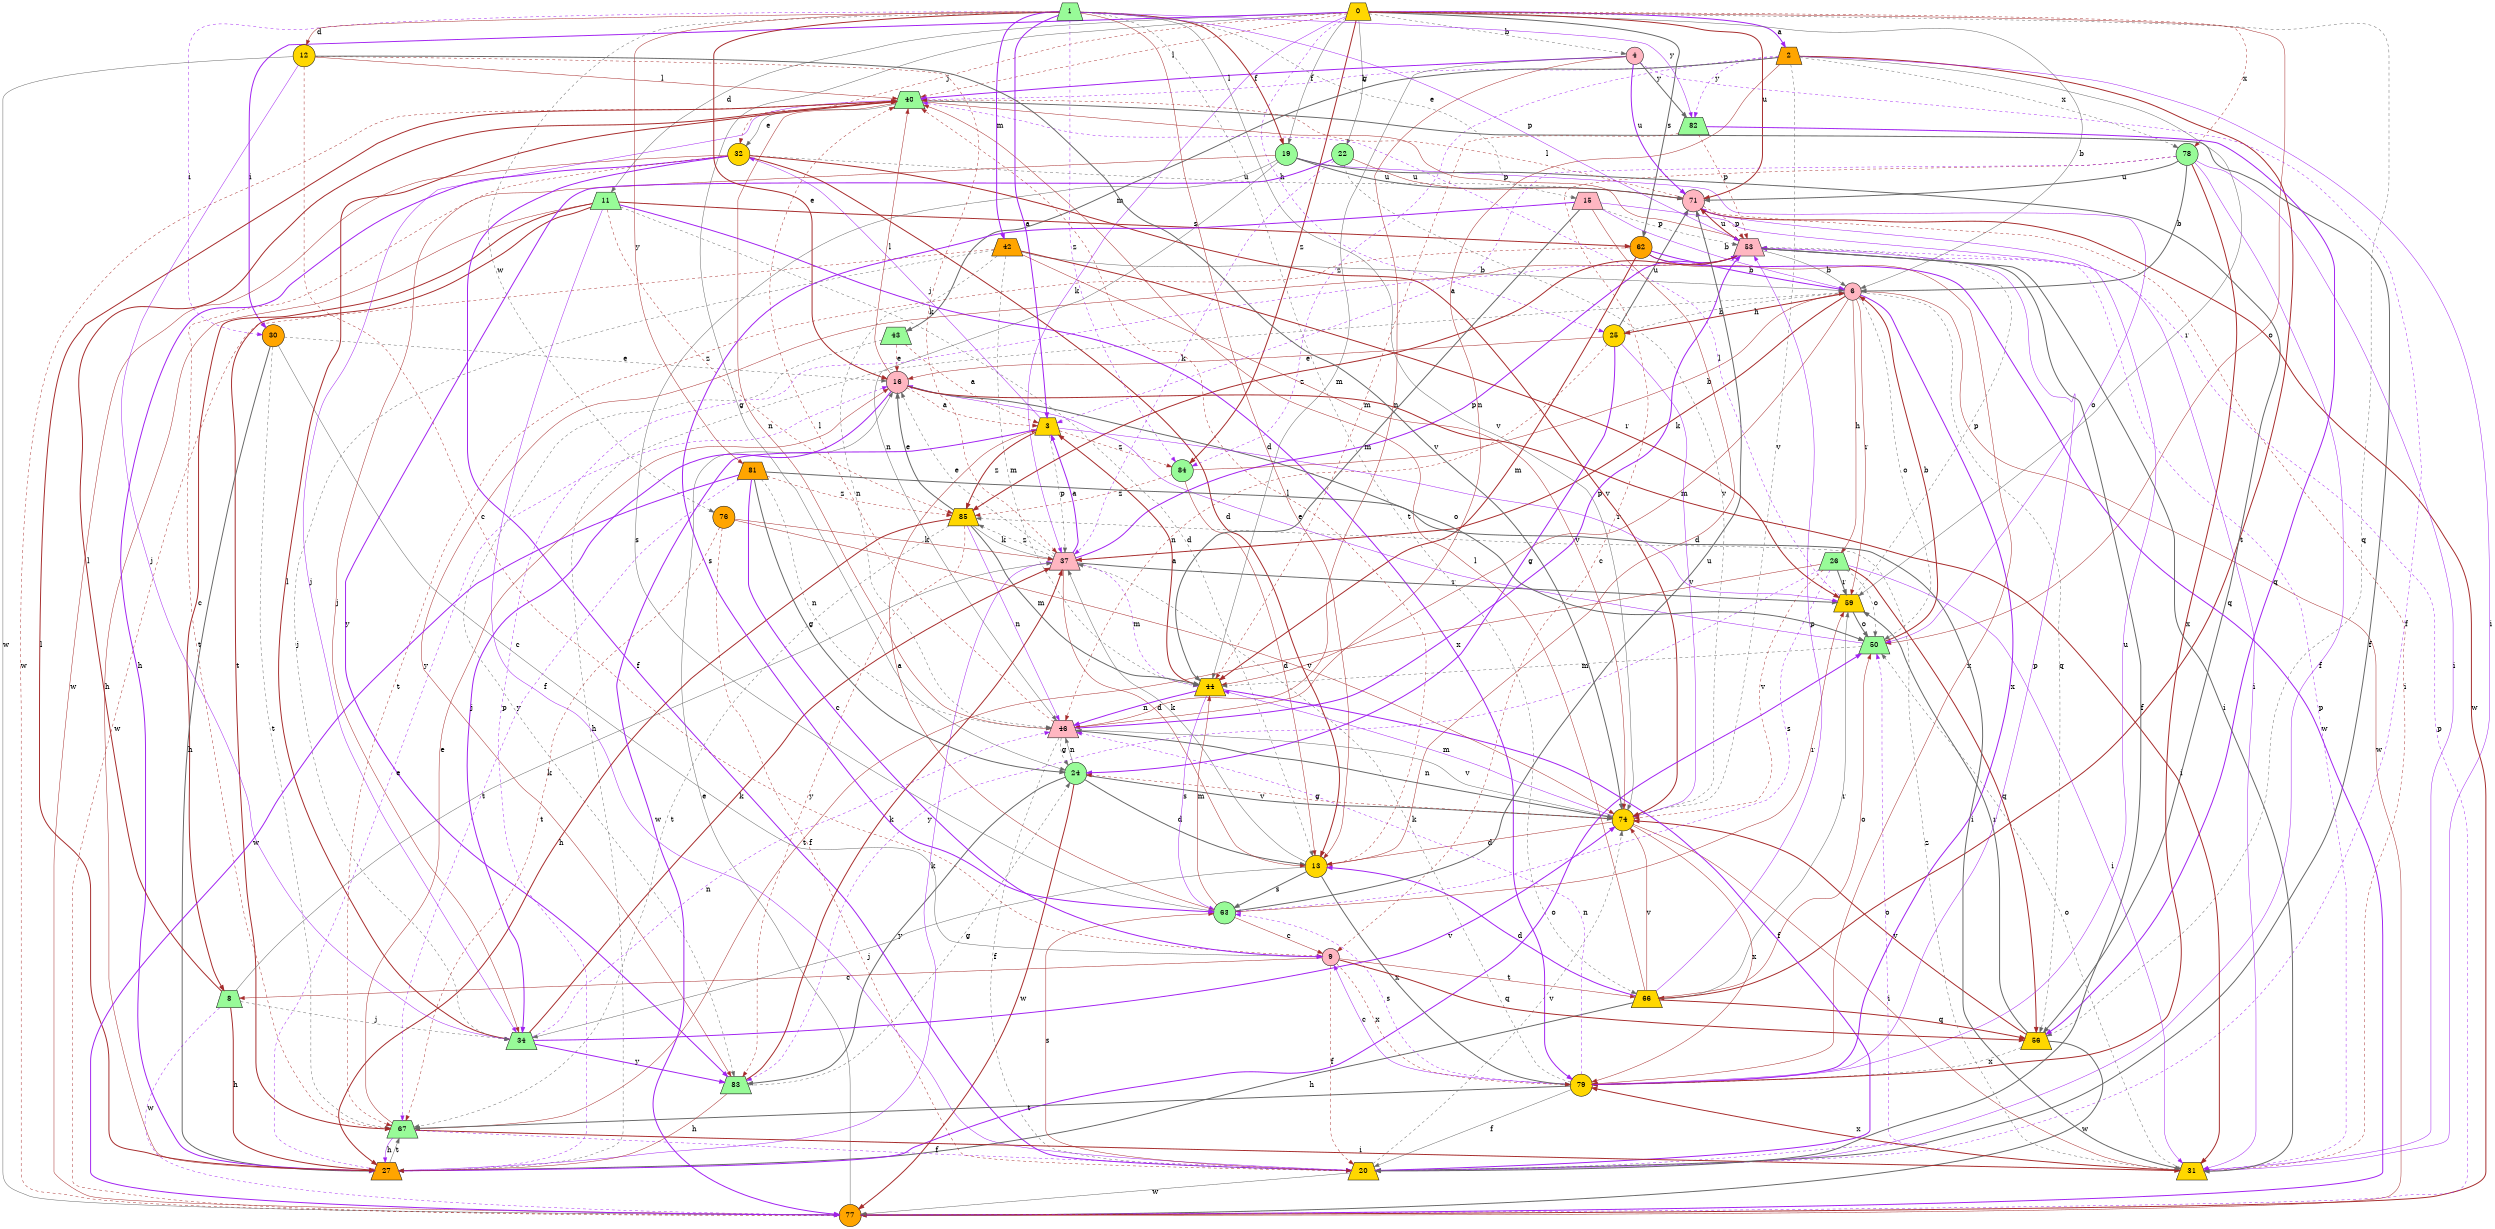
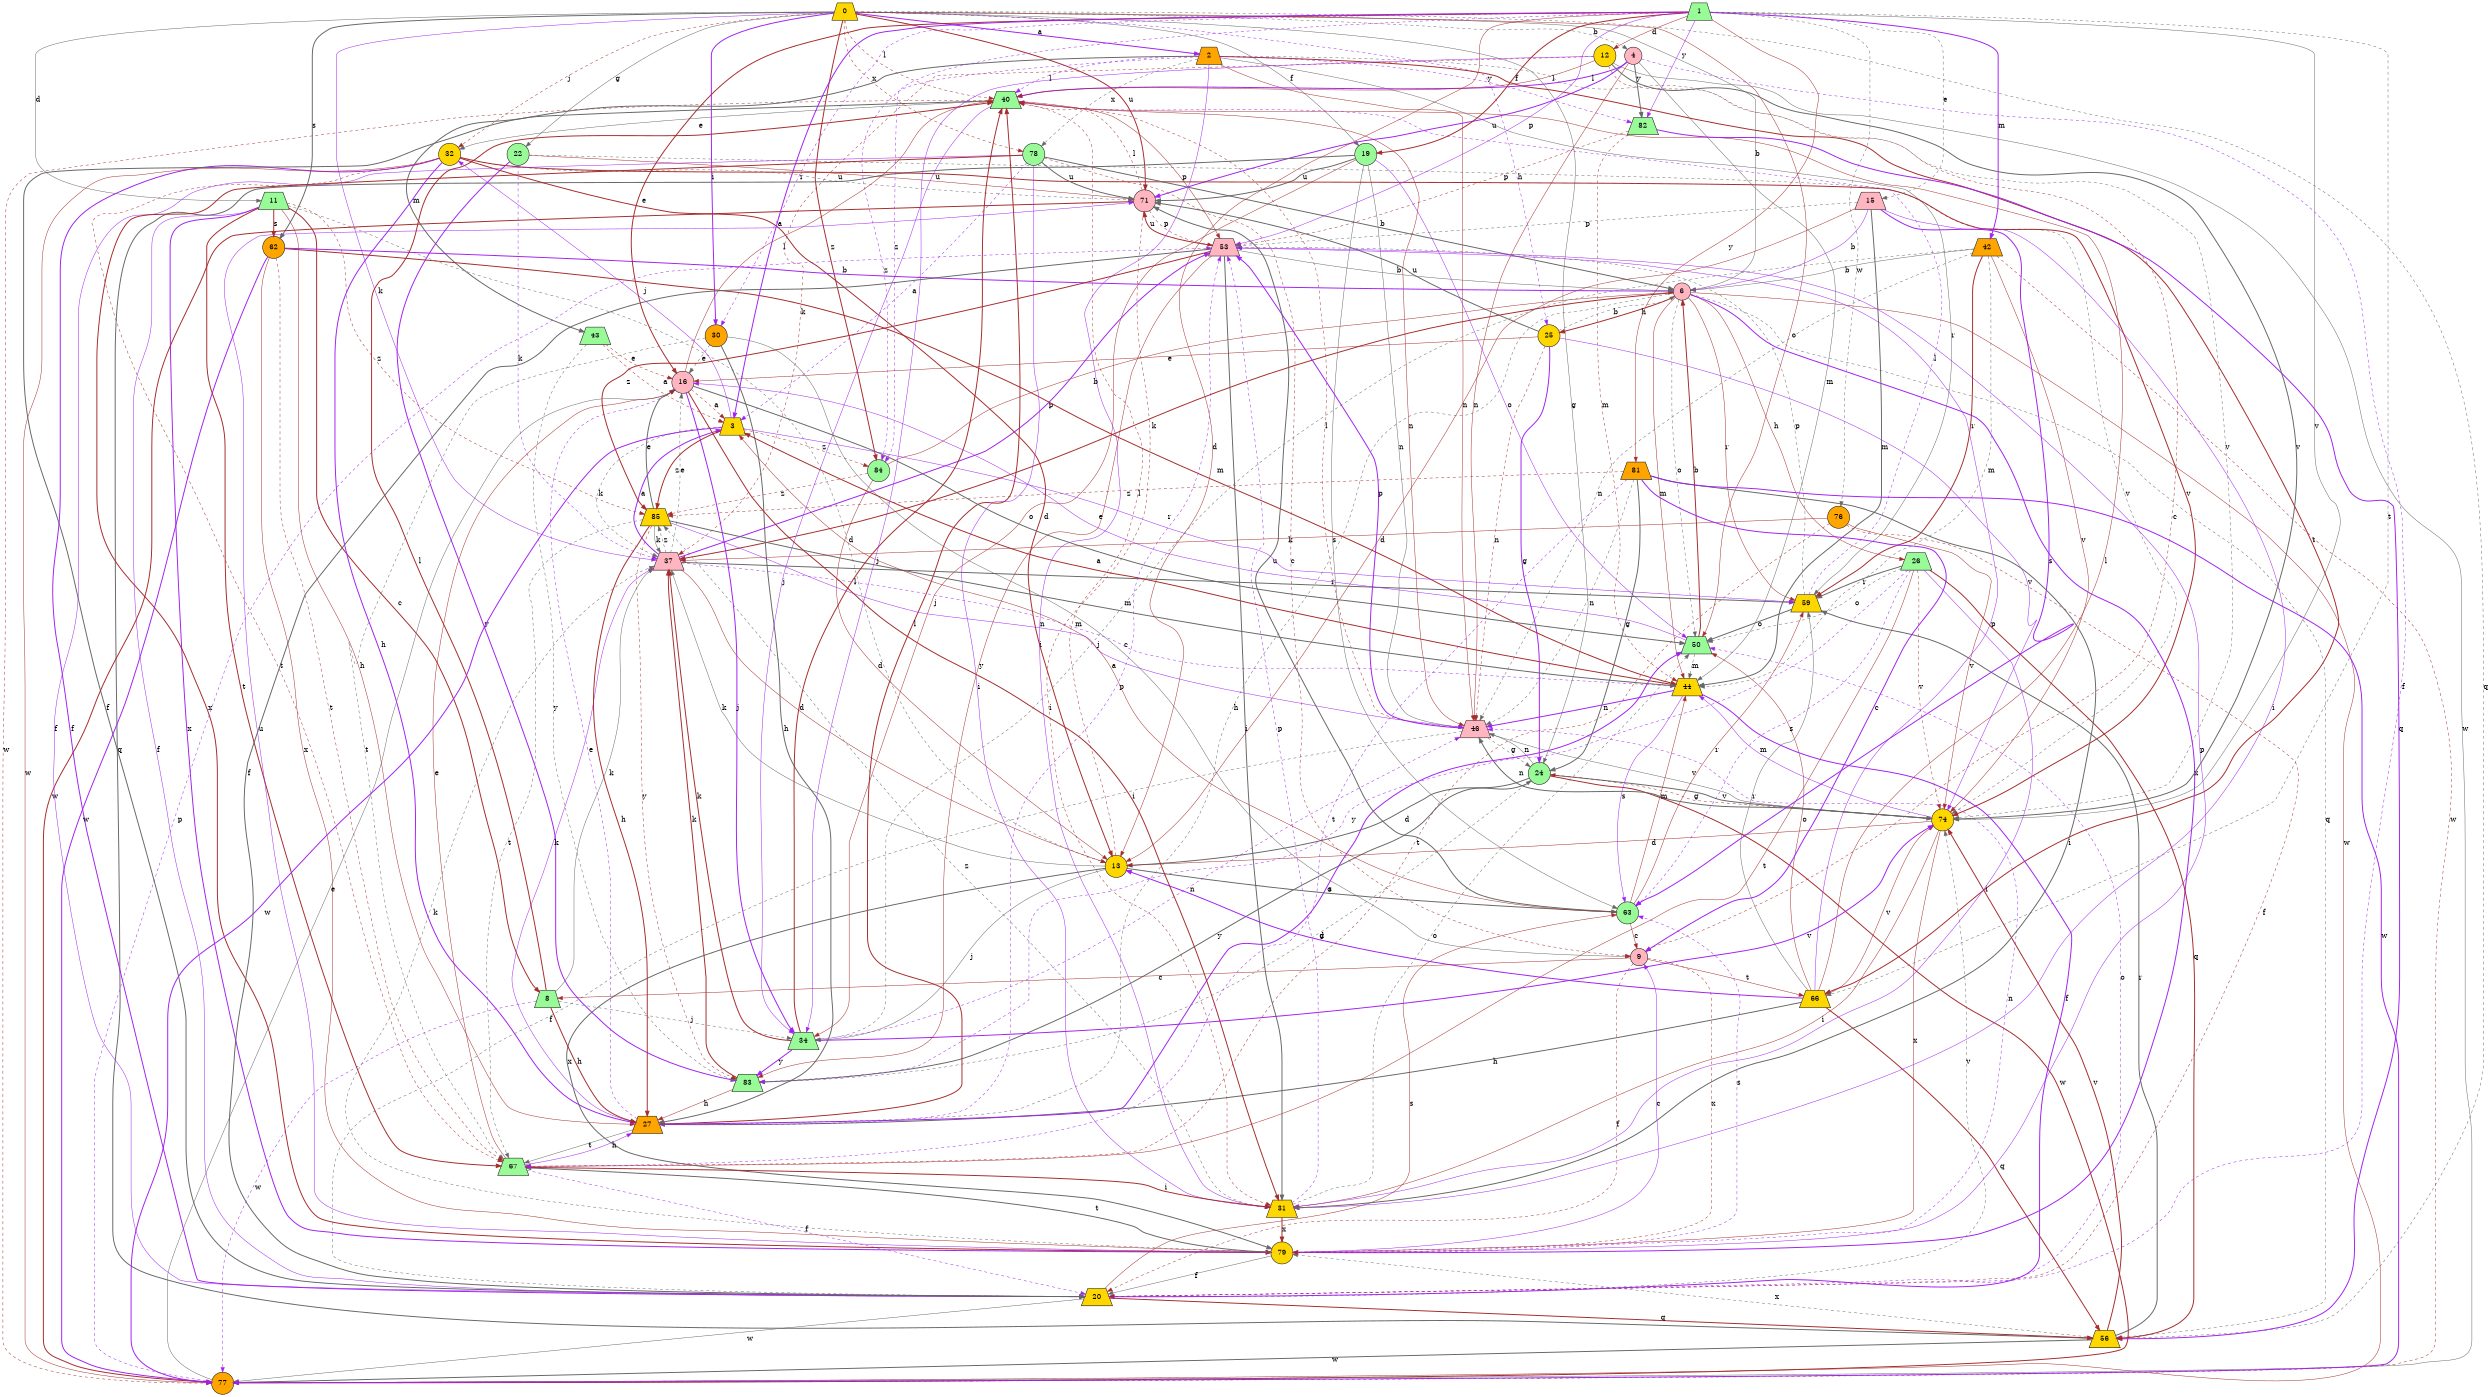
  strict digraph {
    node [fillcolor=palegreen shape=trapezium style=filled]
    edge [color=brown style=bold]
    0 [fillcolor=gold]
    2 [fillcolor=orange]
    4 [fillcolor=lightpink shape=circle]
    6 [fillcolor=lightpink shape=circle]
    11
    19 [shape=circle]
    22 [shape=circle]
    24 [shape=circle]
    25 [fillcolor=gold shape=circle]
    30 [fillcolor=orange shape=circle]
    32 [fillcolor=gold shape=circle]
    37 [fillcolor=lightpink]
    40
    50
    56 [fillcolor=gold]
    62 [fillcolor=orange shape=circle]
    71 [fillcolor=lightpink shape=circle]
    78 [shape=circle]
    84 [shape=circle]
    66 [fillcolor=gold]
    74 [fillcolor=gold shape=circle]
    82
    31 [fillcolor=gold]
    43
    46 [fillcolor=lightpink]
    59 [fillcolor=gold]
    20 [fillcolor=gold]
    44 [fillcolor=gold]
    77 [fillcolor=orange shape=circle]
    26
    27 [fillcolor=orange]
    79 [fillcolor=gold shape=circle]
    13 [fillcolor=gold shape=circle]
    85 [fillcolor=gold]
    8
    67
    34
    63 [shape=circle]
    83
    16 [fillcolor=lightpink shape=circle]
    9 [fillcolor=lightpink shape=circle]
    3 [fillcolor=gold]
    53 [fillcolor=lightpink]
    1
    12 [fillcolor=gold shape=circle]
    15 [fillcolor=lightpink]
    42 [fillcolor=orange]
    76 [fillcolor=orange shape=circle]
    81 [fillcolor=orange]
    0 -> 2 [color=purple label=a]
    0 -> 4 [color=gray40 label=b style=dashed]
    0 -> 6 [color=gray40 label=b style=solid]
    0 -> 11 [color=gray40 label=d style=solid]
    0 -> 19 [color=gray40 label=f style=solid]
    0 -> 22 [color=gray40 label=g style=solid]
    0 -> 24 [color=gray40 label=g style=solid]
    0 -> 25 [color=purple label=h style=dashed]
    0 -> 30 [color=purple label=i]
    0 -> 32 [label=j style=dashed]
    0 -> 37 [color=purple label=k style=solid]
    0 -> 40 [label=l style=dashed]
    0 -> 50 [label=o style=solid]
    0 -> 56 [color=gray40 label=q style=dashed]
    0 -> 62 [color=gray40 label=s]
    0 -> 71 [label=u]
    0 -> 78 [label=x style=dashed]
    0 -> 84 [label=z]
    2 -> 40 [color=purple label=l style=dashed]
    2 -> 78 [color=gray40 label=x style=dashed]
    2 -> 84 [color=purple label=z style=dashed]
    2 -> 66 [label=t]
    2 -> 74 [color=gray40 label=v style=dashed]
    2 -> 82 [color=purple label=y style=dashed]
    2 -> 31 [color=purple label=i style=solid]
    2 -> 43 [color=gray40 label=m]
    2 -> 46 [label=n style=solid]
    2 -> 59 [color=gray40 label=r style=solid]
    4 -> 40 [color=purple label=l]
    4 -> 71 [color=purple label=u]
    4 -> 82 [color=gray40 label=y]
    4 -> 46 [label=n style=solid]
    4 -> 20 [color=purple label=f style=dashed]
    4 -> 44 [color=gray40 label=m style=solid]
    6 -> 25 [label=h]
    6 -> 37 [label=k]
    6 -> 50 [color=gray40 label=o style=dashed]
    6 -> 56 [color=gray40 label=q style=dashed]
    6 -> 59 [label=r style=solid]
    6 -> 44 [label=m style=solid]
    6 -> 77 [label=w style=solid]
    6 -> 26 [label=h style=solid]
    6 -> 27 [color=gray40 label=h style=dashed]
    6 -> 79 [color=purple label=x]
    11 -> 62 [label=s]
    11 -> 20 [color=purple label=f style=solid]
    11 -> 27 [label=h style=solid]
    11 -> 79 [color=purple label=x]
    11 -> 13 [color=gray40 label=d style=dashed]
    11 -> 85 [label=z style=dashed]
    11 -> 8 [label=c]
    11 -> 67 [label=t]
    19 -> 50 [color=purple label=o style=solid]
    19 -> 56 [color=gray40 label=q]
    19 -> 71 [color=gray40 label=u]
    19 -> 46 [color=gray40 label=n style=solid]
    19 -> 34 [label=j style=solid]
    19 -> 63 [color=gray40 label=s style=solid]
    22 -> 37 [color=purple label=k style=dashed]
    22 -> 71 [label=u style=solid]
    22 -> 74 [color=gray40 label=v style=dashed]
    22 -> 83 [color=purple label=y]
    24 -> 74 [color=gray40 label=v]
    24 -> 46 [color=gray40 label=n style=solid]
    24 -> 77 [label=w]
    24 -> 13 [color=gray40 label=d]
    24 -> 83 [color=gray40 label=y]
    25 -> 6 [color=gray40 label=b style=dashed]
    25 -> 24 [color=purple label=g]
    25 -> 71 [color=gray40 label=u]
    25 -> 74 [color=purple label=v style=solid]
    25 -> 46 [label=n style=dashed]
    25 -> 16 [label=e style=solid]
    30 -> 27 [color=gray40 label=h]
    30 -> 67 [color=gray40 label=t style=dashed]
    30 -> 16 [color=gray40 label=e style=dashed]
    30 -> 9 [color=gray40 label=c style=solid]
    32 -> 71 [color=gray40 label=u style=dashed]
    32 -> 74 [label=v]
    32 -> 20 [color=purple label=f]
    32 -> 77 [label=w style=solid]
    32 -> 27 [color=purple label=h]
    32 -> 13 [label=d]
    32 -> 67 [label=t style=dashed]
    37 -> 59 [color=gray40 label=r]
    37 -> 44 [color=purple label=m style=dashed]
    37 -> 13 [label=d style=solid]
    37 -> 85 [color=gray40 label=z style=dashed]
    37 -> 16 [color=gray40 label=e style=dashed]
    37 -> 3 [color=purple label=a]
    37 -> 53 [color=purple label=p]
    40 -> 32 [color=gray40 label=e style=solid]
    40 -> 46 [label=n style=solid]
    40 -> 20 [color=gray40 label=f]
    40 -> 77 [label=w style=dashed]
    40 -> 34 [color=purple label=j style=solid]
    40 -> 53 [label=p style=solid]
    50 -> 6 [label=b]
    50 -> 44 [color=gray40 label=m style=dashed]
    50 -> 16 [color=purple label=e style=solid]
    56 -> 74 [label=v]
    56 -> 59 [color=gray40 label=r]
    56 -> 77 [color=gray40 label=w]
    56 -> 79 [color=gray40 label=x style=dashed]
    62 -> 6 [color=purple label=b]
    62 -> 44 [label=m]
    62 -> 77 [color=purple label=w]
    62 -> 79 [label=x style=solid]
    62 -> 67 [label=t style=dashed]
    71 -> 40 [label=l style=dashed]
    71 -> 31 [label=i style=dashed]
    71 -> 77 [label=w]
    71 -> 53 [label=p style=dashed]
    78 -> 6 [color=gray40 label=b]
    78 -> 71 [color=gray40 label=u]
    78 -> 31 [color=purple label=i style=solid]
    78 -> 20 [color=purple label=f style=solid]
    78 -> 79 [label=x]
    78 -> 9 [label=c style=dashed]
    78 -> 3 [color=purple label=a style=dashed]
    84 -> 6 [label=b style=solid]
    84 -> 13 [label=d style=solid]
    84 -> 85 [label=z style=dashed]
    66 -> 40 [label=l style=solid]
    66 -> 50 [label=o style=solid]
    66 -> 56 [label=q]
    66 -> 74 [label=v style=solid]
    66 -> 59 [color=gray40 label=r style=solid]
    66 -> 27 [color=gray40 label=h]
    66 -> 13 [color=purple label=d]
    66 -> 53 [color=purple label=p style=solid]
    74 -> 24 [label=g style=dashed]
    74 -> 31 [label=i style=solid]
    74 -> 46 [color=gray40 label=n]
    74 -> 44 [color=purple label=m style=solid]
    74 -> 79 [label=x style=solid]
    74 -> 13 [label=d style=solid]
    82 -> 56 [color=purple label=q]
    82 -> 44 [label=m style=dashed]
    82 -> 53 [label=p style=dashed]
    31 -> 50 [color=gray40 label=o style=dashed]
    31 -> 79 [label=x]
    31 -> 85 [color=gray40 label=z style=dashed]
    31 -> 53 [color=purple label=p style=dashed]
    43 -> 83 [color=gray40 label=y style=dashed]
    43 -> 16 [label=e style=dashed]
    43 -> 3 [label=a style=dashed]
    46 -> 24 [color=gray40 label=g style=dashed]
    46 -> 40 [label=l style=dashed]
    46 -> 74 [color=gray40 label=v style=solid]
    46 -> 20 [color=gray40 label=f style=dashed]
    46 -> 53 [color=purple label=p]
    59 -> 40 [color=purple label=l style=dashed]
    59 -> 50 [color=gray40 label=o]
    59 -> 53 [color=gray40 label=p style=dashed]
    20 -> 50 [color=purple label=o style=dashed]
    20 -> 74 [color=gray40 label=v style=dashed]
    20 -> 77 [color=gray40 label=w style=solid]
    20 -> 63 [label=s style=solid]
    44 -> 46 [color=purple label=n]
    44 -> 20 [color=purple label=f]
    44 -> 63 [color=purple label=s style=solid]
    44 -> 3 [label=a]
    77 -> 16 [color=gray40 label=e style=solid]
    77 -> 53 [color=purple label=p style=dashed]
    26 -> 50 [color=gray40 label=o style=dashed]
    26 -> 56 [label=q]
    26 -> 74 [label=v style=dashed]
    26 -> 31 [color=purple label=i style=solid]
    26 -> 59 [color=gray40 label=r]
    26 -> 67 [label=t style=solid]
    26 -> 63 [color=purple label=s style=dashed]
    26 -> 83 [color=purple label=y style=dashed]
    27 -> 37 [color=purple label=k style=solid]
    27 -> 40 [label=l]
    27 -> 50 [color=purple label=o]
    27 -> 67 [color=gray40 label=t style=solid]
    27 -> 16 [color=purple label=e style=dashed]
    27 -> 53 [color=purple label=p style=dashed]
    79 -> 37 [color=gray40 label=k style=dashed]
    79 -> 71 [color=purple label=u style=solid]
    79 -> 46 [color=purple label=n style=dashed]
    79 -> 20 [color=gray40 label=f style=solid]
    79 -> 67 [color=gray40 label=t]
    79 -> 63 [color=purple label=s style=dashed]
    79 -> 9 [color=purple label=c style=solid]
    79 -> 53 [color=purple label=p style=solid]
    13 -> 37 [color=gray40 label=k style=solid]
    13 -> 40 [label=l style=dashed]
    13 -> 79 [color=gray40 label=x]
    13 -> 34 [color=gray40 label=j style=solid]
    13 -> 63 [color=gray40 label=s]
    85 -> 37 [color=gray40 label=k style=solid]
    85 -> 46 [color=purple label=n style=solid]
    85 -> 44 [color=gray40 label=m]
    85 -> 27 [label=h]
    85 -> 67 [color=gray40 label=t style=dashed]
    85 -> 83 [label=y style=dashed]
    85 -> 16 [color=gray40 label=e]
    8 -> 37 [color=gray40 label=k style=solid]
    8 -> 40 [label=l]
    8 -> 77 [color=purple label=w style=dashed]
    8 -> 27 [label=h]
    8 -> 34 [color=gray40 label=j style=dashed]
    67 -> 31 [label=i]
    67 -> 20 [color=purple label=f style=dashed]
    67 -> 27 [color=purple label=h style=solid]
    67 -> 16 [label=e style=solid]
    34 -> 37 [label=k]
    34 -> 40 [label=l]
    34 -> 74 [color=purple label=v]
    34 -> 46 [color=purple label=n style=dashed]
    34 -> 83 [color=purple label=y]
    63 -> 71 [color=gray40 label=u]
    63 -> 59 [label=r style=solid]
    63 -> 44 [label=m style=solid]
    63 -> 9 [label=c style=solid]
    63 -> 3 [label=a style=solid]
    83 -> 24 [color=gray40 label=g style=dashed]
    83 -> 37 [label=k]
    83 -> 27 [label=h style=solid]
    16 -> 40 [label=l style=solid]
    16 -> 50 [color=gray40 label=o]
    16 -> 31 [label=i]
    16 -> 34 [color=purple label=j]
    16 -> 3 [label=a style=dashed]
-   9 -> 56 [label=q]
+   20 -> 56 [label=q]
    9 -> 66 [label=t style=solid]
    9 -> 20 [label=f style=dashed]
    9 -> 79 [label=x style=dashed]
    9 -> 8 [label=c style=solid]
    3 -> 32 [color=purple label=j style=solid]
-   3 -> 37 [color=gray40 label=p style=dashed]
+   3 -> 37 [color=gray40 label=k style=dashed]
    3 -> 84 [label=z style=dashed]
    3 -> 59 [color=purple label=r style=solid]
    3 -> 77 [color=purple label=w]
    3 -> 85 [label=z]
    53 -> 6 [color=gray40 label=b style=solid]
    53 -> 71 [label=u]
    53 -> 31 [color=gray40 label=i]
    53 -> 20 [color=gray40 label=f]
    53 -> 85 [label=z]
    53 -> 83 [label=y style=solid]
    1 -> 19 [label=f]
    1 -> 30 [color=purple label=i style=dashed]
    1 -> 84 [color=purple label=z style=dashed]
    1 -> 66 [color=gray40 label=t style=dashed]
    1 -> 74 [color=gray40 label=v style=solid]
    1 -> 82 [color=purple label=y style=solid]
    1 -> 13 [label=d style=solid]
    1 -> 16 [label=e]
    1 -> 3 [color=purple label=a]
    1 -> 53 [color=purple label=p style=solid]
    1 -> 12 [label=d style=solid]
    1 -> 15 [color=gray40 label=e style=dashed]
    1 -> 42 [color=purple label=m]
    1 -> 76 [color=gray40 label=w style=dashed]
    1 -> 81 [label=y style=solid]
    12 -> 37 [label=k style=dashed]
    12 -> 40 [label=l style=solid]
    12 -> 74 [color=gray40 label=v]
    12 -> 77 [color=gray40 label=w style=solid]
    12 -> 34 [color=purple label=j style=solid]
    12 -> 9 [label=c style=dashed]
    15 -> 6 [color=purple label=b style=solid]
    15 -> 31 [color=purple label=i style=solid]
    15 -> 44 [color=gray40 label=m]
    15 -> 13 [label=d style=solid]
    15 -> 63 [color=purple label=s]
    15 -> 53 [color=gray40 label=p style=dashed]
    42 -> 6 [color=gray40 label=b style=solid]
    42 -> 74 [label=v style=solid]
    42 -> 46 [color=gray40 label=n style=dashed]
    42 -> 59 [label=r]
    42 -> 44 [color=gray40 label=m style=dashed]
    42 -> 77 [label=w style=dashed]
    42 -> 34 [color=gray40 label=j style=dashed]
    76 -> 37 [label=k style=solid]
    76 -> 74 [label=v style=solid]
    76 -> 20 [label=f style=dashed]
    76 -> 67 [label=t style=dashed]
    81 -> 24 [color=gray40 label=g]
    81 -> 31 [color=gray40 label=i]
    81 -> 46 [color=gray40 label=n style=dashed]
    81 -> 77 [color=purple label=w]
    81 -> 85 [label=z style=dashed]
    81 -> 67 [color=purple label=t style=dashed]
    81 -> 9 [color=purple label=c]
  }
